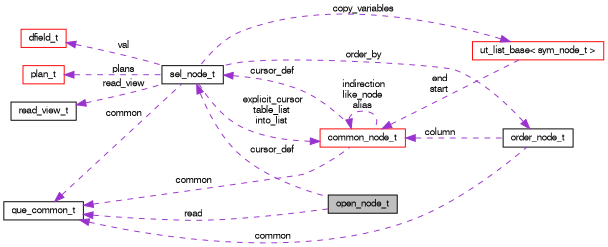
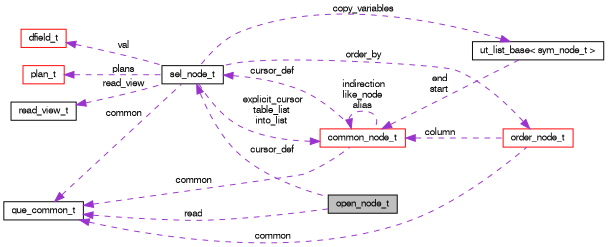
  digraph {
    rankdir=LR
    node [color=black fontname=FreeSans fontsize=10 shape=record]
    edge [color=darkorchid3 dir=back fontname=FreeSans fontsize=10 labelfontname=FreeSans labelfontsize=10 style=dashed]
    n1 [fillcolor=grey75 fontcolor=black height=0.2 label=open_node_t style=filled width=0.4]
    n2 [height=0.2 label=que_common_t width=0.4]
    n3 [height=0.2 label=sel_node_t width=0.4]
-   n4 [height=0.2 label=order_node_t width=0.4]
+   n4 [color=red height=0.2 label=order_node_t width=0.4]
    n5 [color=red height=0.2 label=common_node_t width=0.4]
-   n6 [color=red height=0.2 label="ut_list_base\< sym_node_t \>" width=0.4]
+   n6 [height=0.2 label="ut_list_base\< sym_node_t \>" width=0.4]
    n7 [color=red height=0.2 label=dfield_t width=0.4]
    n8 [color=red height=0.2 label=plan_t width=0.4]
    n9 [height=0.2 label=read_view_t width=0.4]
    n2 -> n1 [label=" read"]
    n2 -> n3 [label=" common"]
    n2 -> n4 [label=" common"]
    n2 -> n5 [label=" common"]
    n3 -> n1 [label=" cursor_def"]
    n3 -> n5 [label=" cursor_def"]
    n4 -> n3 [label=" order_by"]
    n5 -> n3 [label=" explicit_cursor\ntable_list\ninto_list"]
    n5 -> n4 [label=" column"]
    n5 -> n5 [label=" indirection\nlike_node\nalias"]
    n5 -> n6 [label=" end\nstart"]
    n6 -> n3 [label=" copy_variables"]
    n7 -> n3 [label=" val"]
    n8 -> n3 [label=" plans"]
    n9 -> n3 [label=" read_view"]
  }
